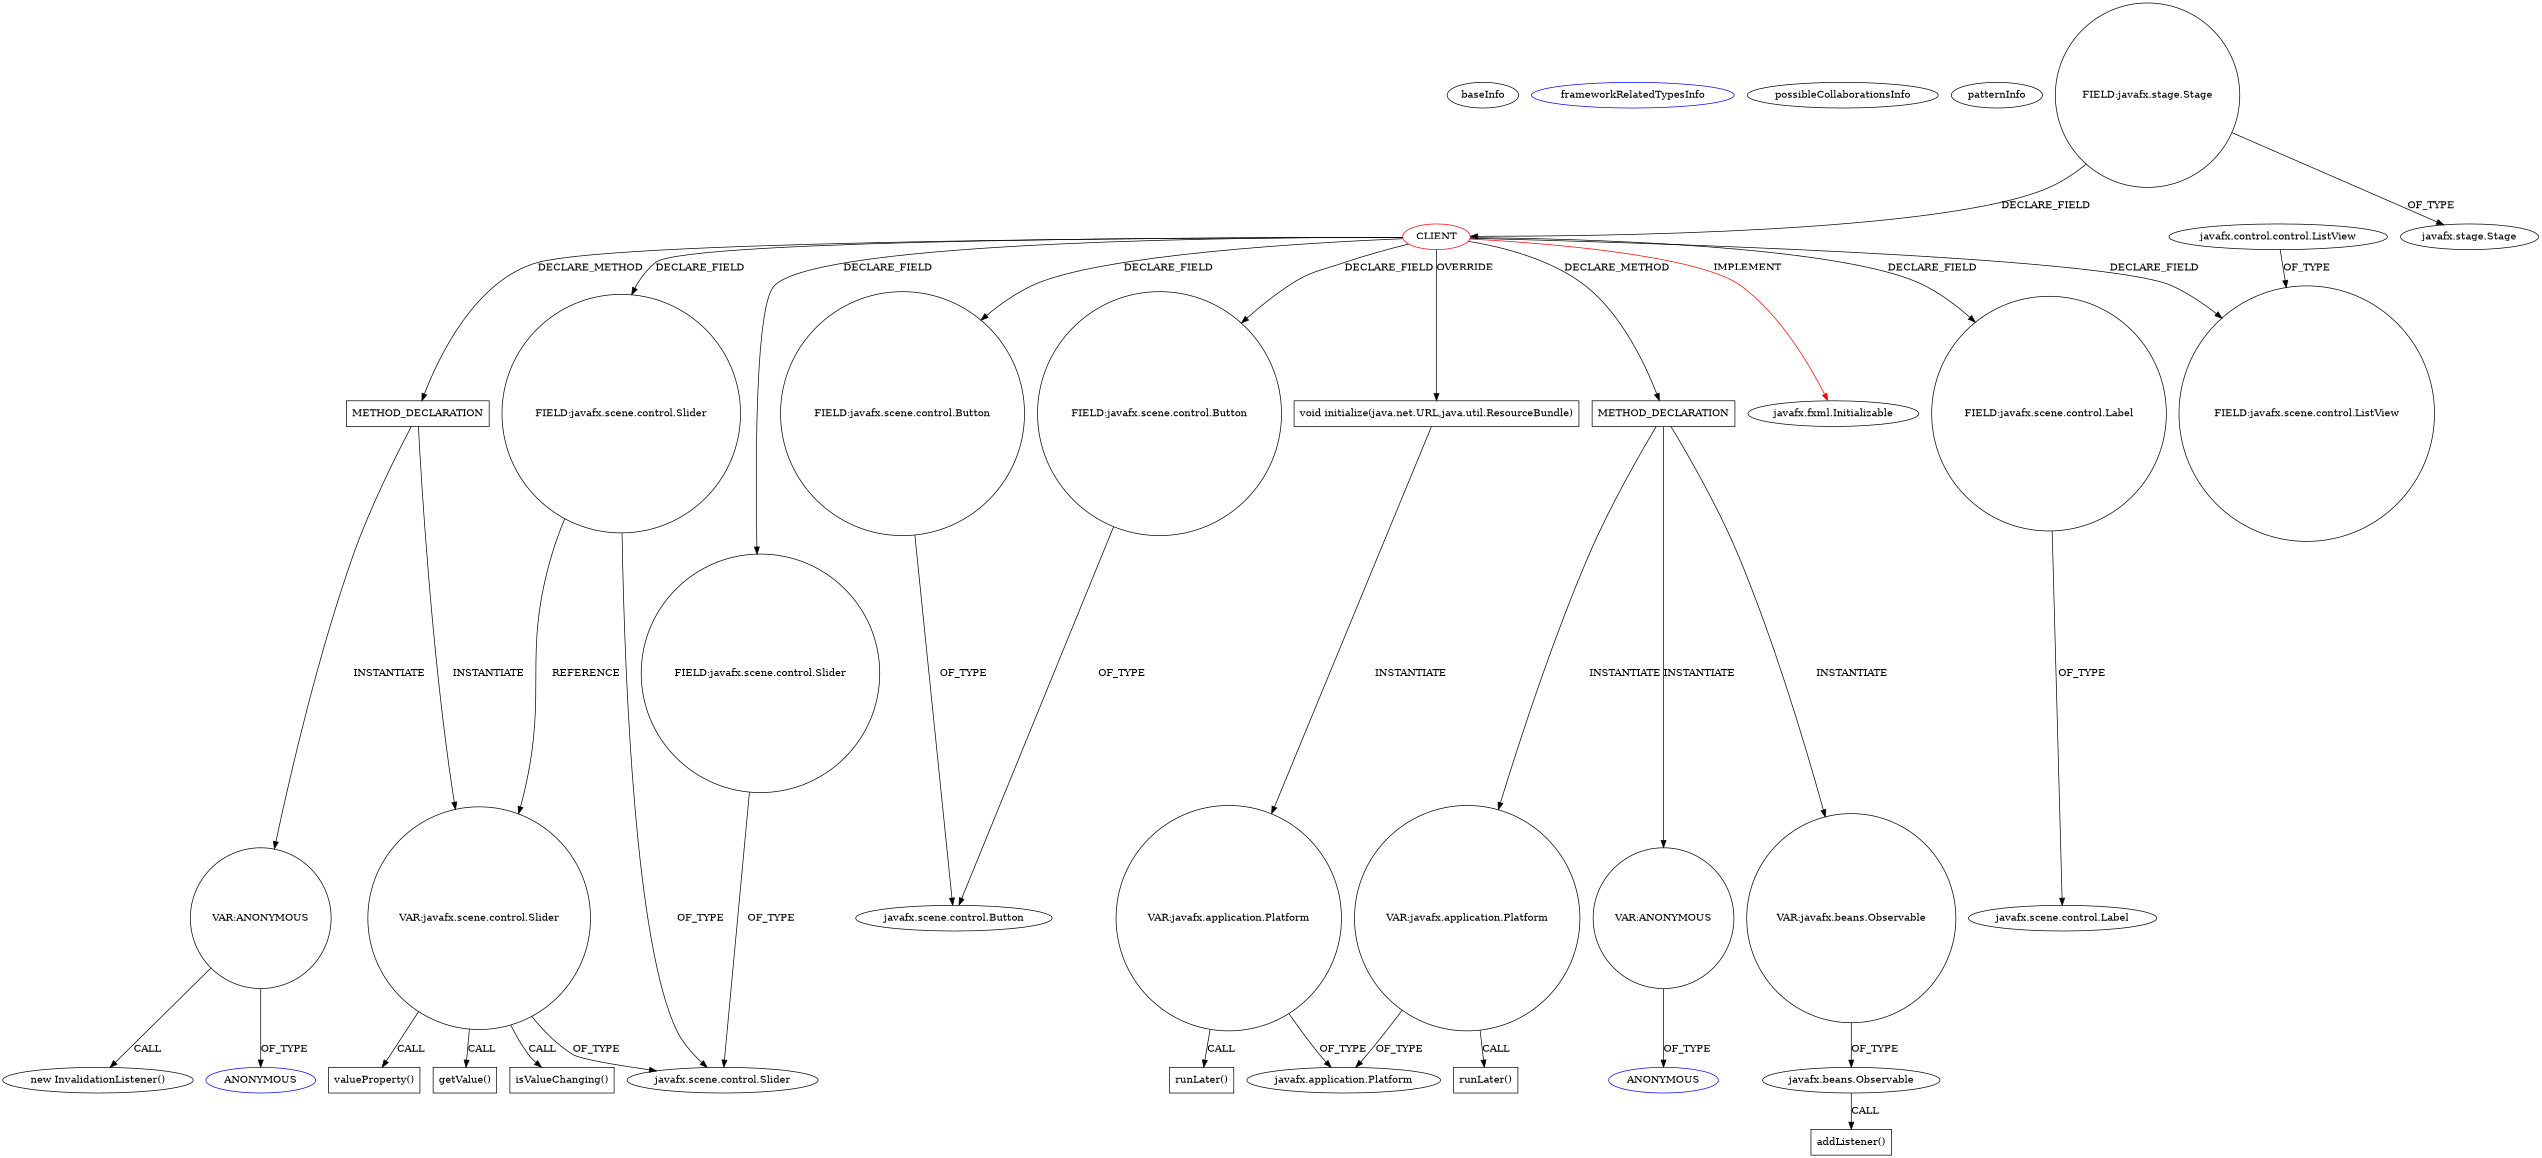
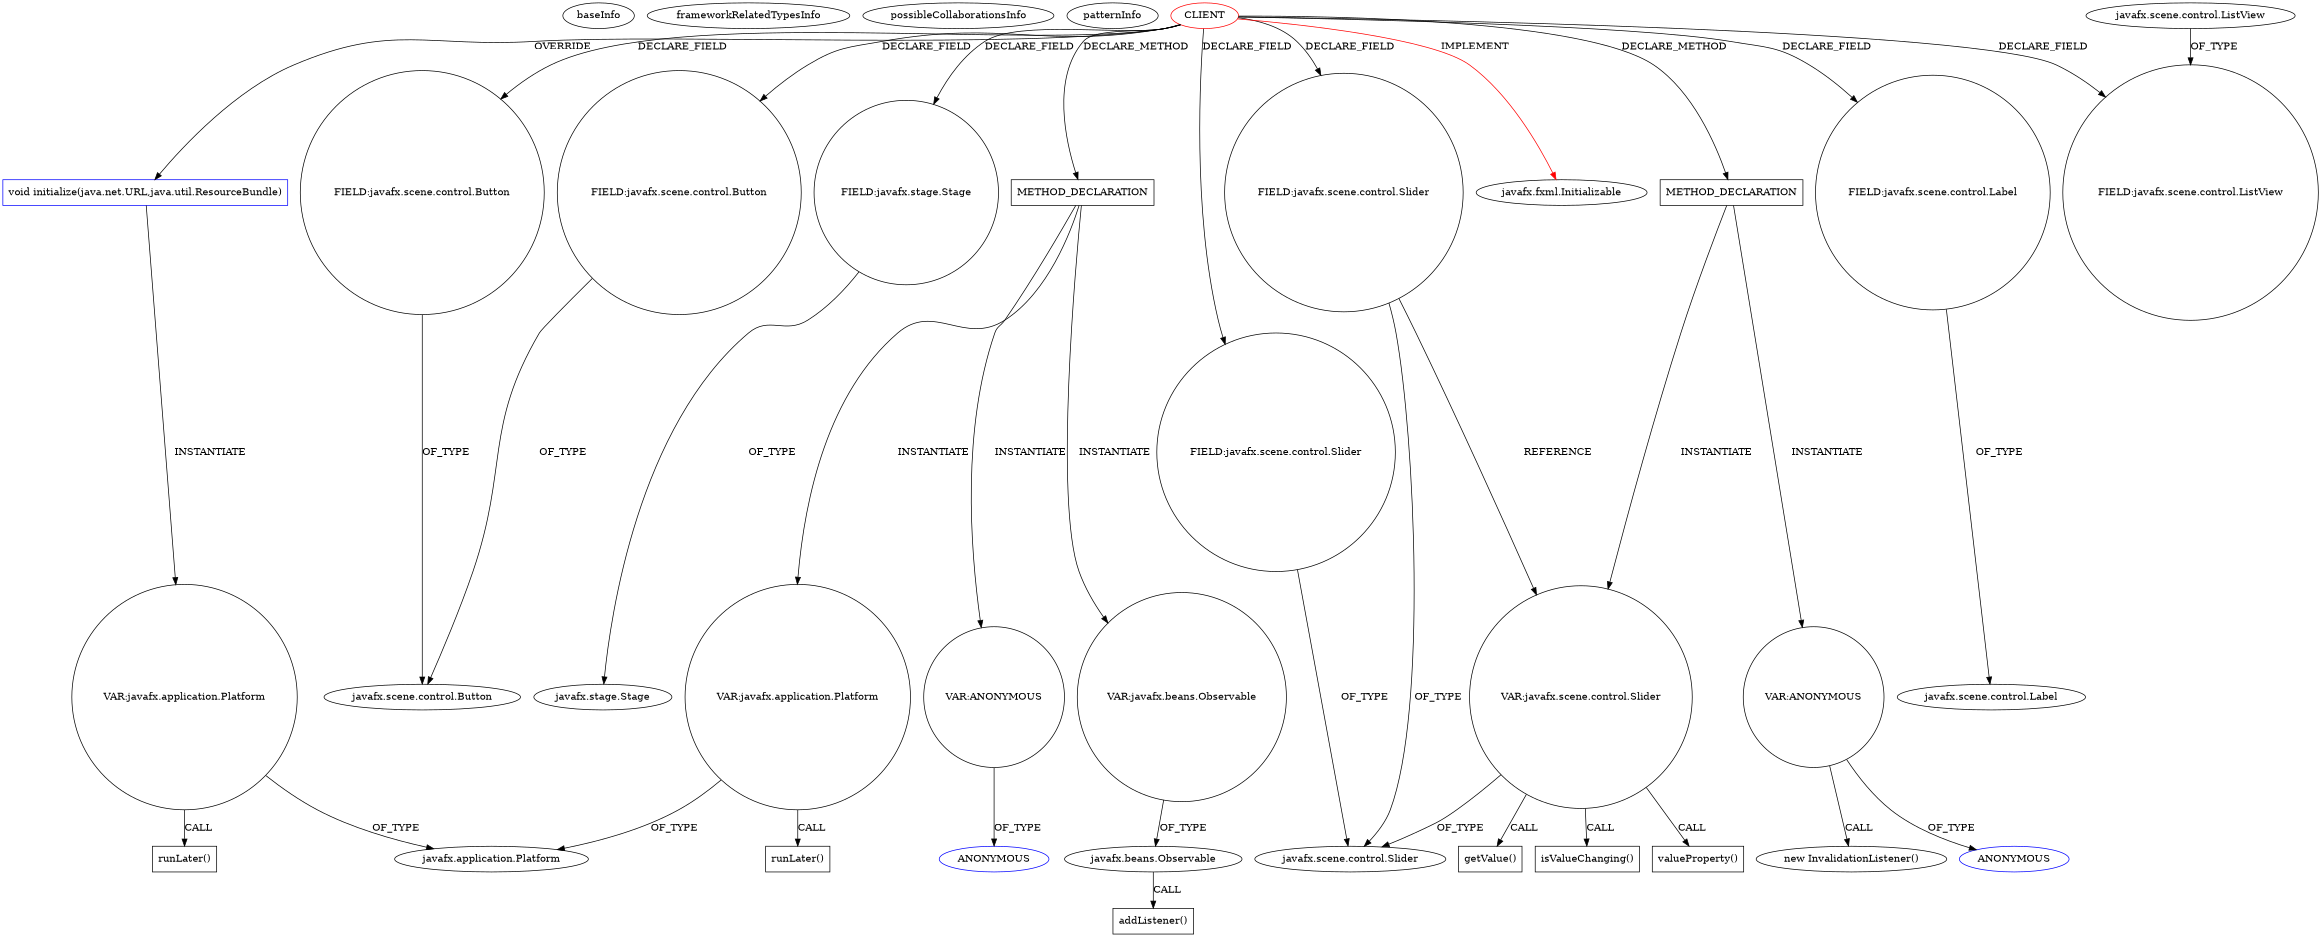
  digraph {
    node [isFrameworkType=false vertexType=FIELD_DECLARATION]
    baseInfo [category=pattern graphId=3524 isAnonymous=false possibleRelation=false isFrameworkType="" vertexType=""]
-   frameworkRelatedTypesInfo [0="javafx.fxml.Initializable" color=blue isFrameworkType="" vertexType=""]
+   frameworkRelatedTypesInfo [0="javafx.fxml.Initializable" isFrameworkType="" vertexType=""]
    possibleCollaborationsInfo [isFrameworkType="" vertexType=""]
    patternInfo [frequency=2.0 patternRootClient=0 isFrameworkType="" vertexType=""]
    n5 [label="new InvalidationListener()" vertexType=CONSTRUCTOR_CALL]
    n6 [label="VAR:ANONYMOUS" shape=circle vertexType=VARIABLE_EXPRESION]
    n7 [color=blue label=ANONYMOUS vertexType=REFERENCE_ANONYMOUS_DECLARATION]
    n8 [label=METHOD_DECLARATION shape=box vertexType=CLIENT_METHOD_DECLARATION]
    n9 [label="VAR:javafx.scene.control.Slider" shape=circle vertexType=VARIABLE_EXPRESION]
    n10 [label="javafx.scene.control.Slider" vertexType=FRAMEWORK_CLASS_TYPE]
    n11 [label="getValue()" shape=box vertexType=INSIDE_CALL]
    n12 [label="isValueChanging()" shape=box vertexType=INSIDE_CALL]
    n13 [label="valueProperty()" shape=box vertexType=INSIDE_CALL]
    n14 [color=red label=CLIENT vertexType=ROOT_CLIENT_CLASS_DECLARATION]
-   n15 [label="void initialize(java.net.URL,java.util.ResourceBundle)" shape=box vertexType=OVERRIDING_METHOD_DECLARATION]
+   n15 [label="void initialize(java.net.URL,java.util.ResourceBundle)" shape=box vertexType=OVERRIDING_METHOD_DECLARATION color=blue]
    n16 [label="FIELD:javafx.scene.control.Button" shape=circle]
    n17 [label="FIELD:javafx.scene.control.Button" shape=circle]
    n18 [label="FIELD:javafx.stage.Stage" shape=circle]
    n19 [label="FIELD:javafx.scene.control.ListView" shape=circle]
    n20 [label="FIELD:javafx.scene.control.Slider" shape=circle]
    n21 [label="FIELD:javafx.scene.control.Slider" shape=circle]
    n22 [label=METHOD_DECLARATION shape=box vertexType=CLIENT_METHOD_DECLARATION]
    n23 [label="javafx.fxml.Initializable" vertexType=FRAMEWORK_INTERFACE_TYPE]
    n24 [label="FIELD:javafx.scene.control.Label" shape=circle]
    n25 [label="VAR:javafx.application.Platform" shape=circle vertexType=VARIABLE_EXPRESION]
    n26 [label="javafx.scene.control.Button" vertexType=FRAMEWORK_CLASS_TYPE]
    n27 [label="javafx.stage.Stage" vertexType=FRAMEWORK_CLASS_TYPE]
    n28 [label="VAR:ANONYMOUS" shape=circle vertexType=VARIABLE_EXPRESION]
    n29 [label="VAR:javafx.beans.Observable" shape=circle vertexType=VARIABLE_EXPRESION]
    n30 [label="VAR:javafx.application.Platform" shape=circle vertexType=VARIABLE_EXPRESION]
    n31 [label="javafx.scene.control.Label" vertexType=FRAMEWORK_CLASS_TYPE]
    n32 [label="javafx.application.Platform" vertexType=FRAMEWORK_CLASS_TYPE]
    n33 [label="runLater()" shape=box vertexType=INSIDE_CALL]
-   n34 [label="javafx.control.control.ListView" vertexType=FRAMEWORK_CLASS_TYPE]
+   n34 [label="javafx.scene.control.ListView" vertexType=FRAMEWORK_CLASS_TYPE]
    n35 [color=blue label=ANONYMOUS vertexType=REFERENCE_ANONYMOUS_DECLARATION]
    n36 [label="javafx.beans.Observable" vertexType=FRAMEWORK_INTERFACE_TYPE]
    n37 [label="runLater()" shape=box vertexType=INSIDE_CALL]
    n38 [label="addListener()" shape=box vertexType=INSIDE_CALL]
    n6 -> n5 [label=CALL]
    n6 -> n7 [label=OF_TYPE]
    n8 -> n6 [label=INSTANTIATE]
    n8 -> n9 [label=INSTANTIATE]
    n9 -> n10 [label=OF_TYPE]
    n9 -> n11 [label=CALL]
    n9 -> n12 [label=CALL]
    n9 -> n13 [label=CALL]
    n14 -> n8 [label=DECLARE_METHOD]
    n14 -> n15 [label=OVERRIDE]
    n14 -> n16 [label=DECLARE_FIELD]
    n14 -> n17 [label=DECLARE_FIELD]
-   n18 -> n14 [label=DECLARE_FIELD]
+   n14 -> n18 [label=DECLARE_FIELD]
    n14 -> n19 [label=DECLARE_FIELD]
    n14 -> n20 [label=DECLARE_FIELD]
    n14 -> n21 [label=DECLARE_FIELD]
    n14 -> n22 [label=DECLARE_METHOD]
    n14 -> n23 [color=red label=IMPLEMENT]
    n14 -> n24 [label=DECLARE_FIELD]
    n15 -> n25 [label=INSTANTIATE]
    n16 -> n26 [label=OF_TYPE]
    n17 -> n26 [label=OF_TYPE]
    n18 -> n27 [label=OF_TYPE]
    n20 -> n10 [label=OF_TYPE]
    n21 -> n9 [label=REFERENCE]
    n21 -> n10 [label=OF_TYPE]
    n22 -> n28 [label=INSTANTIATE]
    n22 -> n29 [label=INSTANTIATE]
    n22 -> n30 [label=INSTANTIATE]
    n24 -> n31 [label=OF_TYPE]
    n25 -> n32 [label=OF_TYPE]
    n25 -> n33 [label=CALL]
    n28 -> n35 [label=OF_TYPE]
    n29 -> n36 [label=OF_TYPE]
    n30 -> n32 [label=OF_TYPE]
    n30 -> n37 [label=CALL]
    n34 -> n19 [label=OF_TYPE]
    n36 -> n38 [label=CALL]
  }
